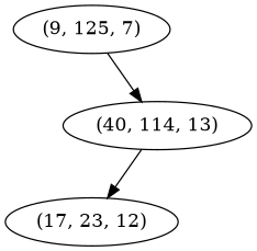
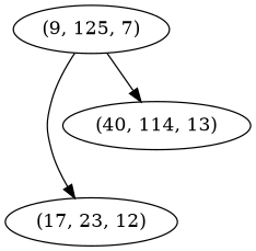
  digraph {
    "(9, 125, 7)"
    "(17, 23, 12)"
    "(40, 114, 13)"
-   "(40, 114, 13)" -> "(17, 23, 12)"
+   "(9, 125, 7)" -> "(17, 23, 12)"
    "(9, 125, 7)" -> "(40, 114, 13)"
  }
